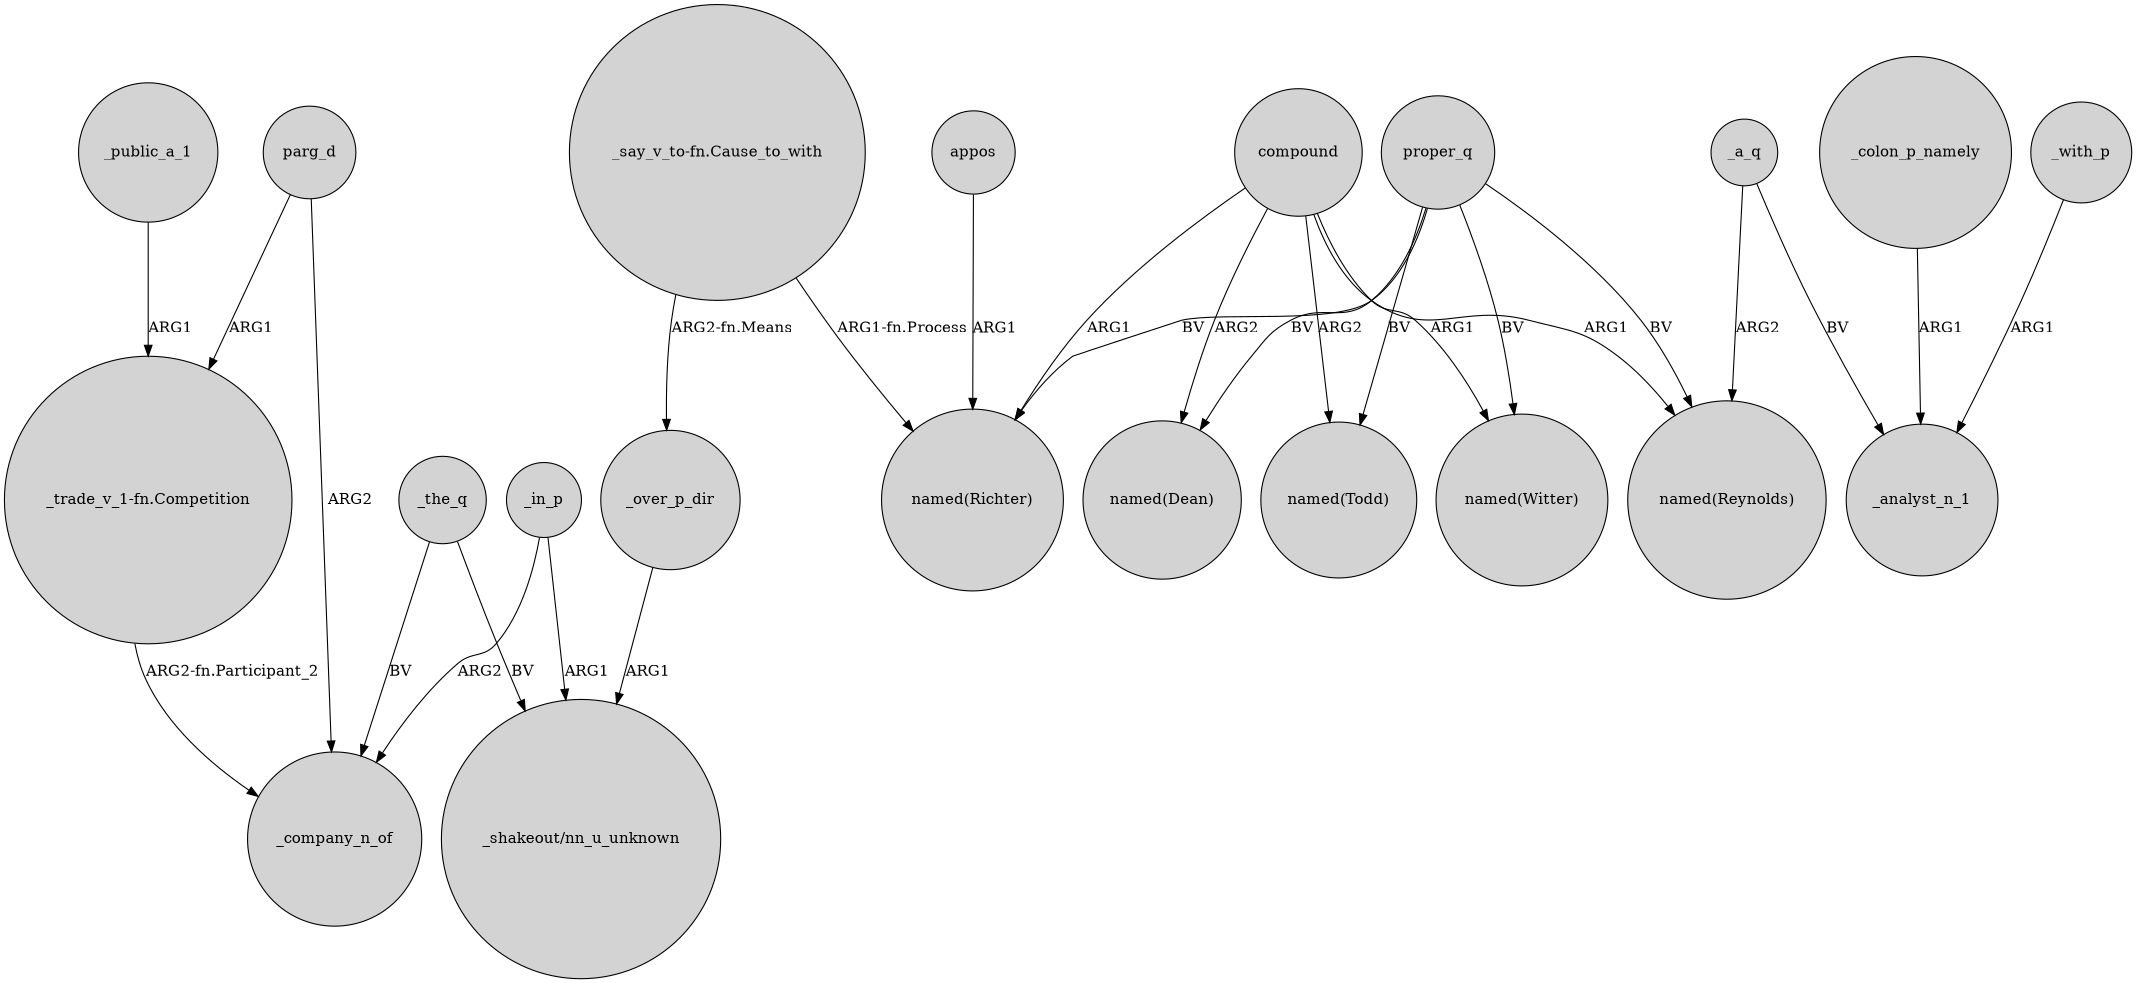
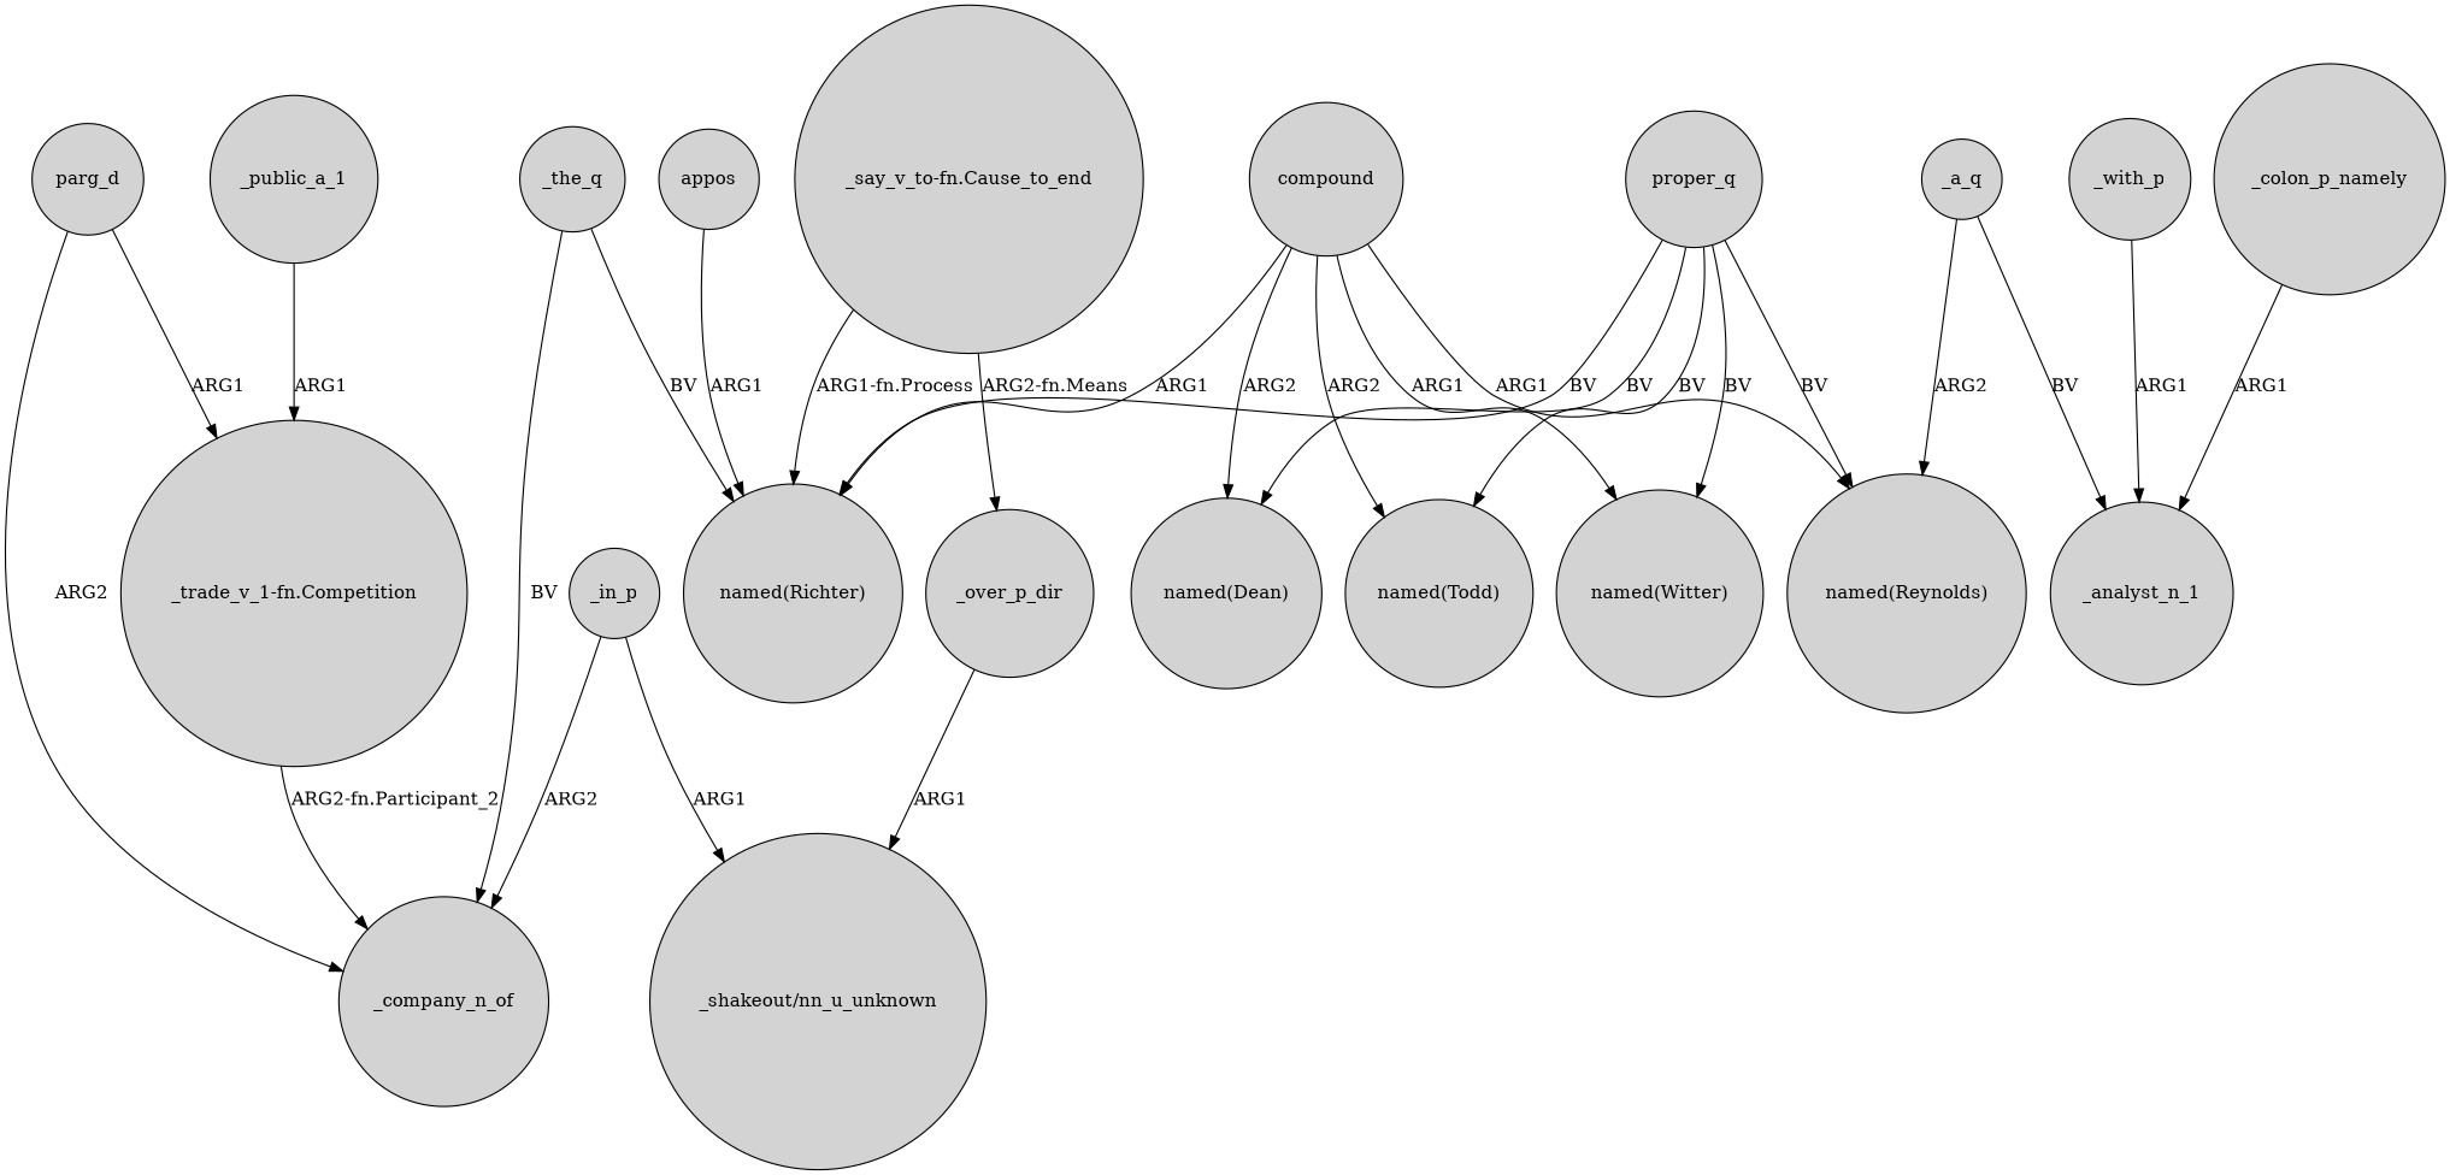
  digraph {
    node [shape=circle style=filled]
    _in_p
    _company_n_of
    "_shakeout/nn_u_unknown"
    compound
    "named(Dean)"
    "named(Richter)"
    "named(Reynolds)"
    "named(Todd)"
    "named(Witter)"
    _over_p_dir
    parg_d
    "_trade_v_1-fn.Competition"
    _with_p
    _analyst_n_1
-   "_say_v_to-fn.Cause_to_end" [label="_say_v_to-fn.Cause_to_with"]
+   "_say_v_to-fn.Cause_to_end"
    proper_q
    _public_a_1
    _a_q
    _the_q
    appos
    _colon_p_namely
    _in_p -> _company_n_of [label=ARG2]
    _in_p -> "_shakeout/nn_u_unknown" [label=ARG1]
    compound -> "named(Dean)" [label=ARG2]
    compound -> "named(Richter)" [label=ARG1]
    compound -> "named(Reynolds)" [label=ARG1]
    compound -> "named(Todd)" [label=ARG2]
    compound -> "named(Witter)" [label=ARG1]
    _over_p_dir -> "_shakeout/nn_u_unknown" [label=ARG1]
    parg_d -> _company_n_of [label=ARG2]
    parg_d -> "_trade_v_1-fn.Competition" [label=ARG1]
    "_trade_v_1-fn.Competition" -> _company_n_of [label="ARG2-fn.Participant_2"]
    _with_p -> _analyst_n_1 [label=ARG1]
    "_say_v_to-fn.Cause_to_end" -> "named(Richter)" [label="ARG1-fn.Process"]
    "_say_v_to-fn.Cause_to_end" -> _over_p_dir [label="ARG2-fn.Means"]
    proper_q -> "named(Dean)" [label=BV]
    proper_q -> "named(Richter)" [label=BV]
    proper_q -> "named(Reynolds)" [label=BV]
    proper_q -> "named(Todd)" [label=BV]
    proper_q -> "named(Witter)" [label=BV]
    _public_a_1 -> "_trade_v_1-fn.Competition" [label=ARG1]
    _a_q -> "named(Reynolds)" [label=ARG2]
    _a_q -> _analyst_n_1 [label=BV]
    _the_q -> _company_n_of [label=BV]
-   _the_q -> "_shakeout/nn_u_unknown" [label=BV]
+   _the_q -> "named(Richter)" [label=BV]
    appos -> "named(Richter)" [label=ARG1]
    _colon_p_namely -> _analyst_n_1 [label=ARG1]
  }
